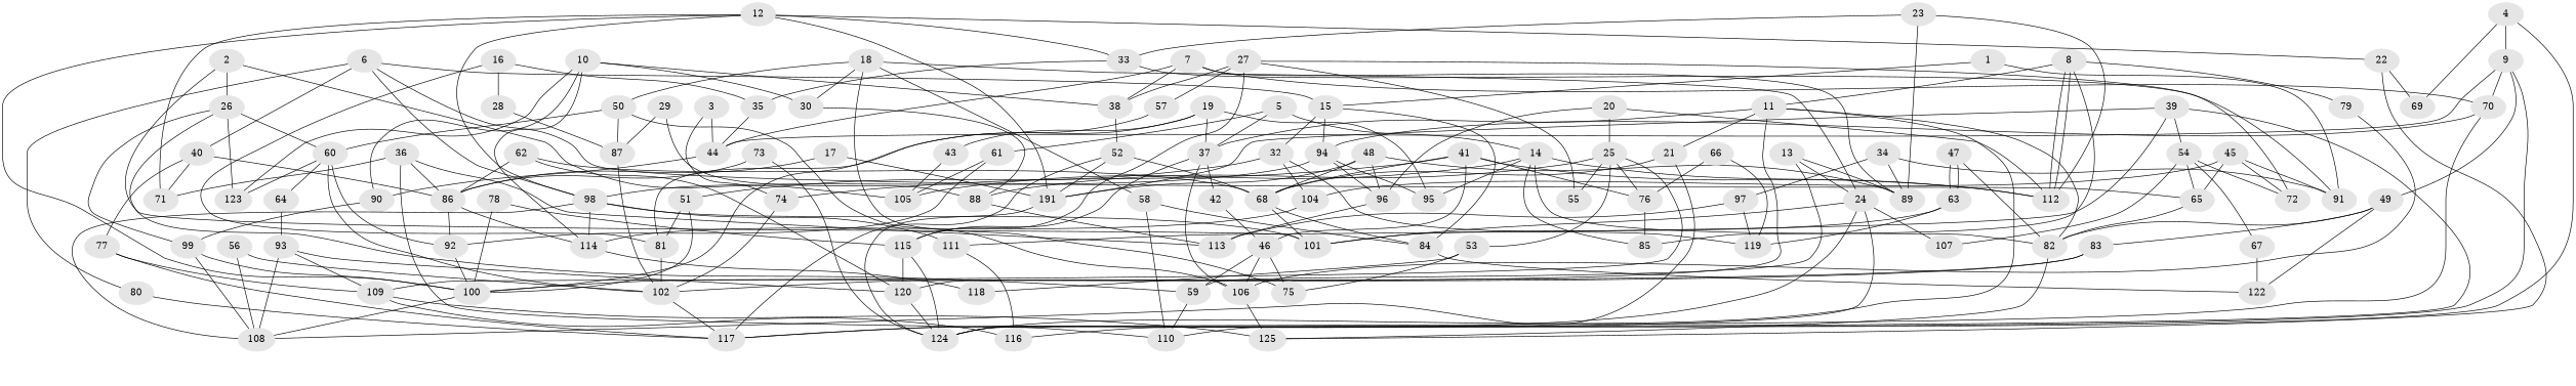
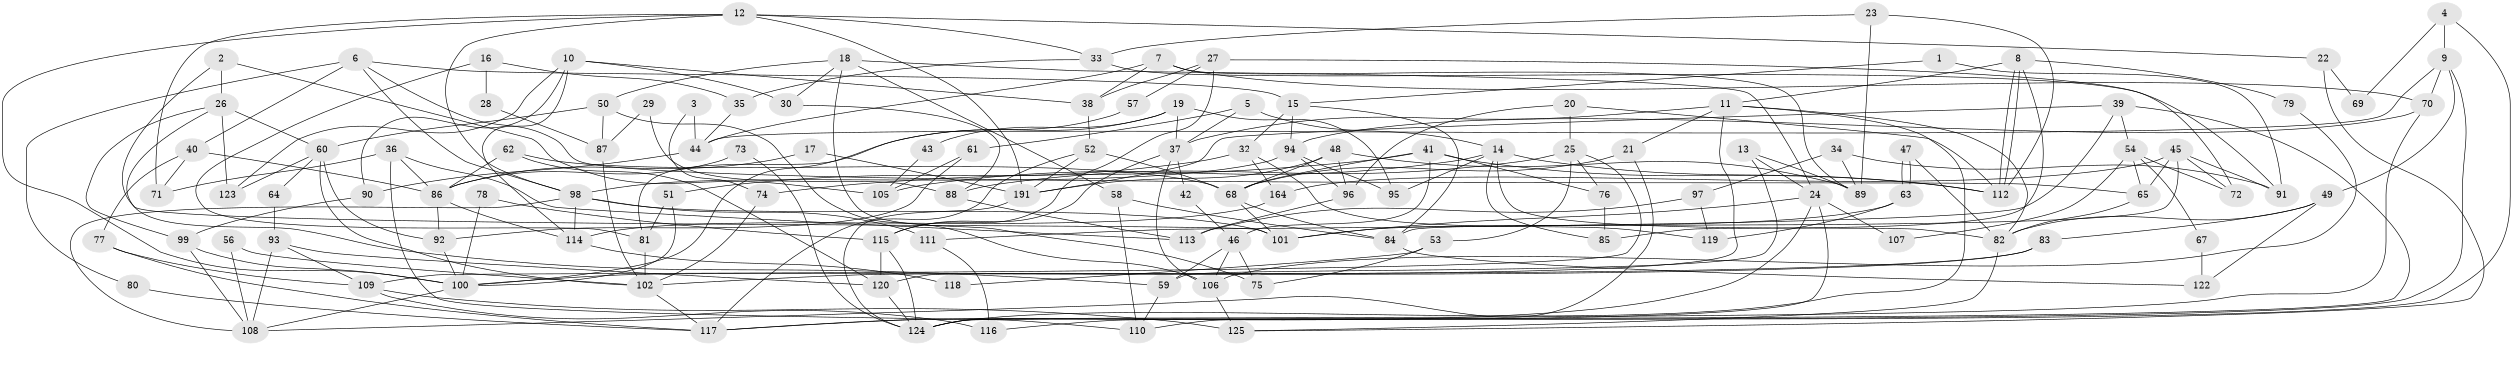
  graph {
    node [color=gray90 style=filled]
    1
    15
    91
    32
    84
    94
    2
    26
    101
    105
    123
    59
    60
    99
    3
    44
    74
    90
    102
    4
    9
    69
    110
    70
    49
    116
    5
    14
    37
    61
    85
    112
    82
    95
    115
    42
    106
    92
    6
    40
    65
    80
    98
    71
    86
    77
    117
    114
    108
    111
    7
    38
    89
    52
    8
    11
    79
    21
    120
    124
    83
    122
    100
    10
    30
    88
    118
    68
    125
    12
    22
    33
    n73 [label=191]
    35
    13
    24
    107
    51
-   104
+   104 [label=164]
    119
    96
    16
    28
    81
    87
    17
    18
    50
    58
    75
    19
    43
    20
    25
    53
-   55
    76
    109
    113
    23
    64
    27
    57
    72
    29
    45
    34
    97
    36
    46
    39
    54
    67
    41
    47
    63
    48
    56
    93
    62
-   66
    73
    78
    1 -- 15
    1 -- 91
    15 -- 32
    15 -- 84
    15 -- 94
    32 -- 51
    32 -- 104
    32 -- 119
    84 -- 122
    94 -- 95
    94 -- 98
    94 -- 96
    2 -- 26
    2 -- 101
    2 -- 105
    26 -- 123
    26 -- 59
    26 -- 60
    26 -- 99
    59 -- 110
    60 -- 123
    60 -- 102
    60 -- 92
    60 -- 64
    99 -- 108
    99 -- 100
    3 -- 44
    3 -- 74
    44 -- 90
    74 -- 102
    90 -- 99
    102 -- 117
    4 -- 9
    4 -- 69
    4 -- 110
    9 -- 44
    9 -- 70
    9 -- 49
    9 -- 116
    70 -- 94
    70 -- 117
    49 -- 82
    49 -- 83
    49 -- 122
    5 -- 14
    5 -- 37
    5 -- 61
    14 -- 105
    14 -- 85
    14 -- 112
    14 -- 82
    14 -- 95
    37 -- 115
    37 -- 42
    37 -- 106
    61 -- 105
    61 -- 92
    82 -- 125
    115 -- 120
    115 -- 124
    42 -- 46
    106 -- 125
    92 -- 100
    6 -- 15
    6 -- 40
    6 -- 65
    6 -- 80
    6 -- 98
    40 -- 71
    40 -- 86
    40 -- 77
    65 -- 82
    80 -- 117
    98 -- 101
    98 -- 114
    98 -- 108
    98 -- 111
    86 -- 92
    86 -- 114
    77 -- 117
    77 -- 109
    114 -- 118
    111 -- 116
    7 -- 44
    7 -- 70
    7 -- 38
    7 -- 89
    38 -- 52
    52 -- 117
    52 -- 68
    52 -- n73
    8 -- 85
    8 -- 112
    8 -- 112
    8 -- 11
    8 -- 79
    11 -- 37
    11 -- 82
    11 -- 21
    11 -- 120
    11 -- 124
    79 -- 106
    21 -- 108
    21 -- 68
    120 -- 124
    83 -- 102
    83 -- 100
    100 -- 108
    10 -- 123
    10 -- 90
    10 -- 114
    10 -- 38
    10 -- 30
    30 -- 88
    88 -- 113
    68 -- 84
    68 -- 101
    12 -- 98
    12 -- 71
    12 -- 100
    12 -- 22
    12 -- 33
    12 -- n73
    22 -- 69
    22 -- 125
    33 -- 91
    33 -- 35
    n73 -- 124
    35 -- 44
    13 -- 59
    13 -- 89
    13 -- 24
    24 -- 101
    24 -- 117
    24 -- 124
    24 -- 107
    51 -- 100
    51 -- 81
    104 -- 114
    96 -- 113
    16 -- 35
    16 -- 28
    16 -- 81
    28 -- 87
    81 -- 102
    87 -- 102
    17 -- 86
    17 -- n73
    18 -- 30
    18 -- 24
    18 -- 50
    18 -- 58
    18 -- 75
    50 -- 60
    50 -- 106
    50 -- 87
    58 -- 84
    58 -- 110
    19 -- 37
    19 -- 95
    19 -- 81
    19 -- 43
    43 -- 105
    20 -- 112
    20 -- 96
    20 -- 25
    25 -- 88
    25 -- 53
-   25 -- 55
    25 -- 76
    25 -- 109
    53 -- 118
    53 -- 75
    76 -- 85
    109 -- 116
    109 -- 125
    23 -- 112
    23 -- 89
    23 -- 33
    64 -- 93
    27 -- 115
    27 -- 38
-   27 -- 55
    27 -- 57
    27 -- 72
    57 -- 100
    29 -- 88
    29 -- 87
    45 -- 91
+   45 -- 84
    45 -- 65
    45 -- 104
    45 -- 72
    34 -- 91
    34 -- 89
    34 -- 97
    97 -- 119
    97 -- 113
    36 -- 110
    36 -- 71
    36 -- 86
    36 -- 113
    46 -- 59
    46 -- 106
    46 -- 75
    39 -- 111
    39 -- 124
    39 -- n73
    39 -- 54
    54 -- 65
    54 -- 107
    54 -- 72
    54 -- 67
    67 -- 122
    41 -- 74
    41 -- 112
    41 -- 68
    41 -- 76
    41 -- 46
    47 -- 82
    47 -- 63
    47 -- 63
    63 -- 101
    63 -- 119
    48 -- 89
    48 -- 68
    48 -- n73
    48 -- 96
    56 -- 102
    56 -- 108
    93 -- 108
    93 -- 120
    93 -- 109
    62 -- 86
    62 -- 120
    62 -- 68
-   66 -- 119
-   66 -- 76
    73 -- 86
    73 -- 124
    78 -- 115
    78 -- 100
  }
